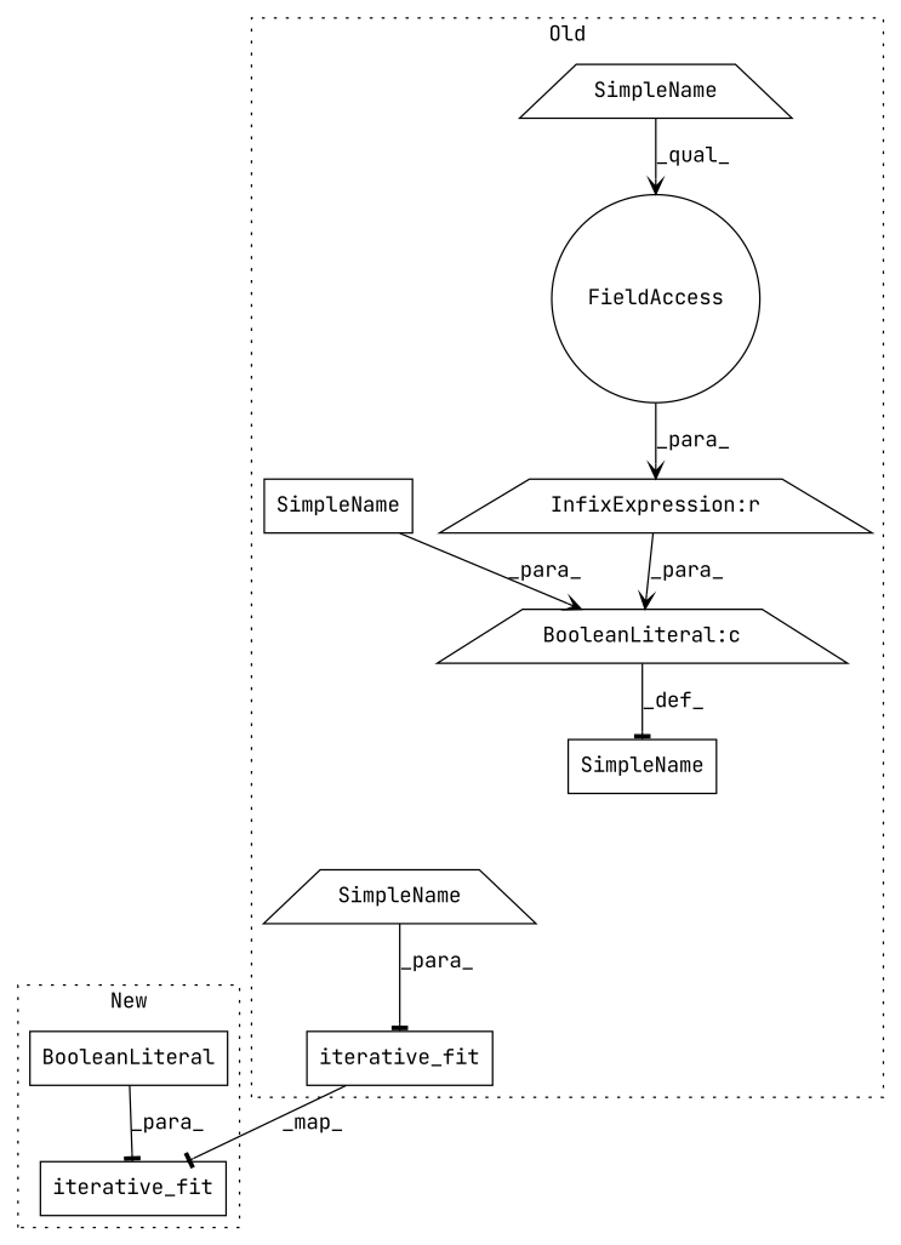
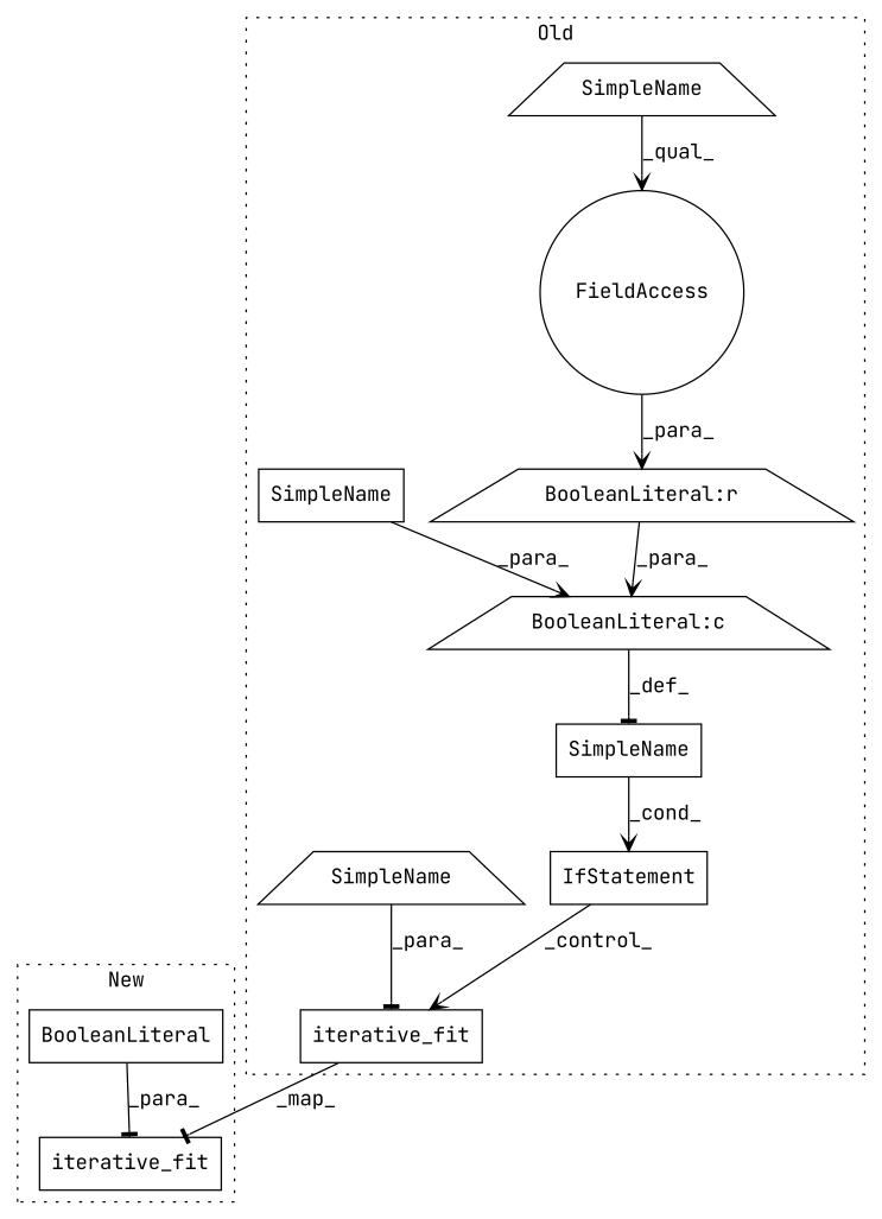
  digraph {
    fontname="JetBrains Mono"
    node [a=42 fontname="JetBrains Mono" l=4 s=1532 shape=box]
    edge [arrowhead=vee fontname="JetBrains Mono"]
    n1 [a=32 l="14,1" label=iterative_fit s="1579,1618"]
    n2 [a=27 label="BooleanLiteral:c" s=1555 shape=trapezium]
-   n3 [a=27 label="InfixExpression:r" s=1546 shape=trapezium]
+   n3 [a=27 label="BooleanLiteral:r" s=1546 shape=trapezium]
    n4 [a=22 l=14 label=FieldAccess shape=circle]
    n5 [label=SimpleName l="" s=""]
+   n6 [a=25 l="4,2" label=IfStatement s="1527,1564"]
    n7 [label=SimpleName shape=trapezium]
    n8 [l=5 label=SimpleName s=1559]
    n9 [l=5 label=SimpleName s=1613 shape=trapezium]
    n10 [a=32 l="14,1" label=iterative_fit s="1532,1570"]
    n11 [a=9 label=BooleanLiteral s=1566]
    subgraph cluster_1 {
      label=Old
      style=dotted
      n1
      n2
      n3
      n4
      n5
+     n6
      n7
      n8
      n9
    }
    subgraph cluster_2 {
      label=New
      style=dotted
      n10
      n11
    }
    n1 -> n10 [arrowhead=tee label=_map_]
    n2 -> n5 [arrowhead=tee label=_def_]
    n3 -> n2 [label=_para_]
    n4 -> n3 [label=_para_]
+   n5 -> n6 [label=_cond_]
+   n6 -> n1 [label=_control_]
    n7 -> n4 [label=_qual_]
    n8 -> n2 [label=_para_]
    n9 -> n1 [arrowhead=tee label=_para_]
    n11 -> n10 [arrowhead=tee label=_para_]
  }
